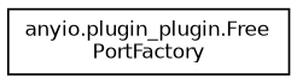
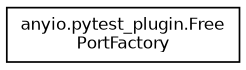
  digraph {
    rankdir=TB
-   n1 [color=black fillcolor=white fontname=Helvetica fontsize=10 height=0.2 label="anyio.plugin_plugin.Free\lPortFactory" shape=record style=filled width=0.4]
+   n1 [color=black fillcolor=white fontname=Helvetica fontsize=10 height=0.2 label="anyio.pytest_plugin.Free\lPortFactory" shape=record style=filled width=0.4]
  }
